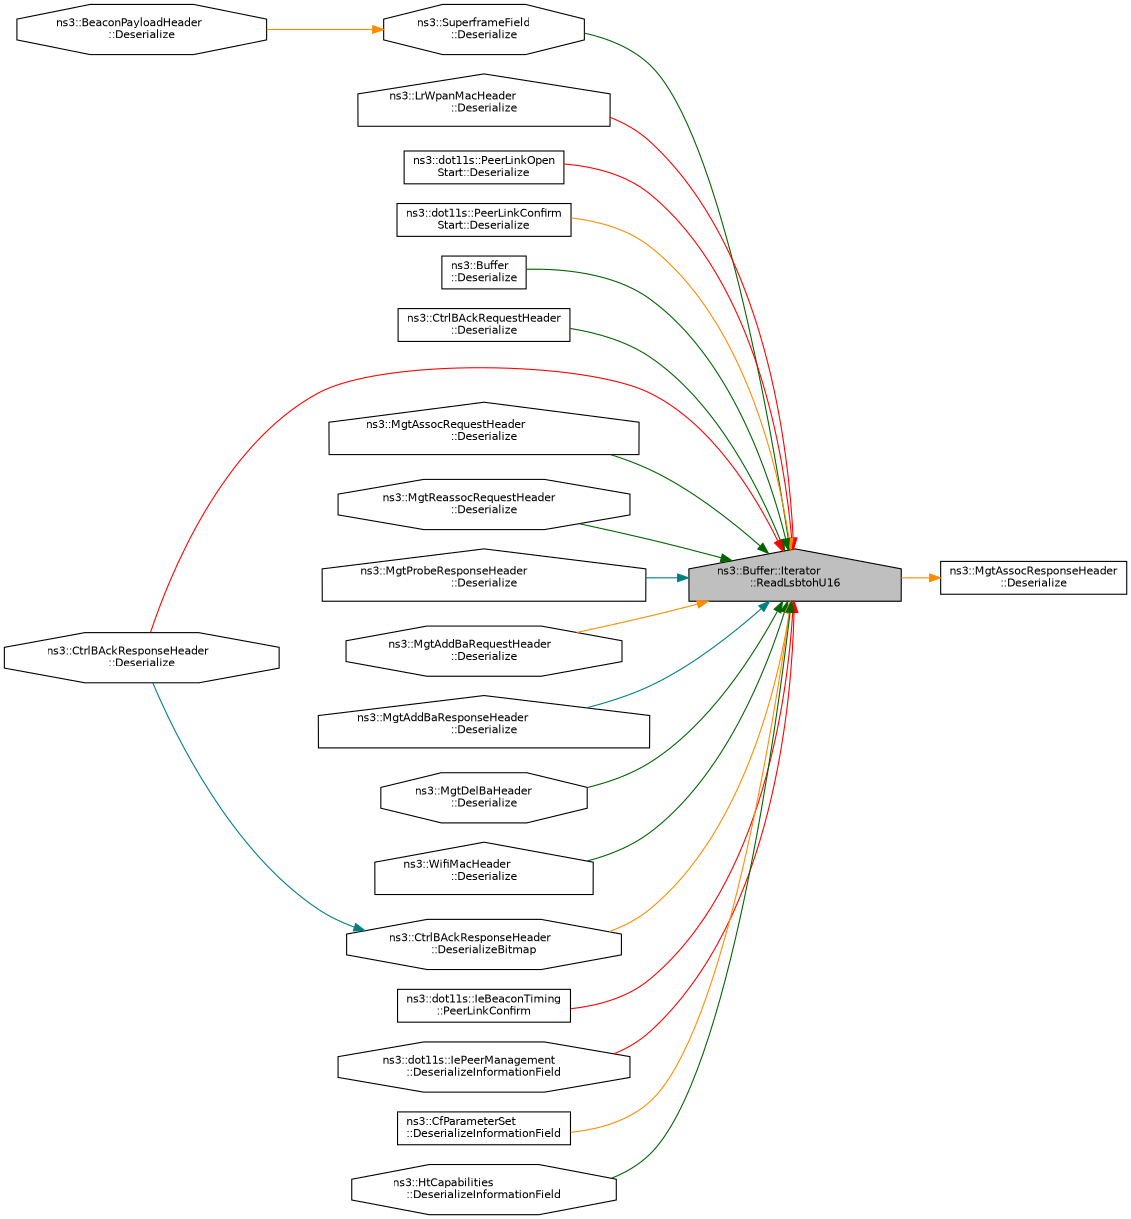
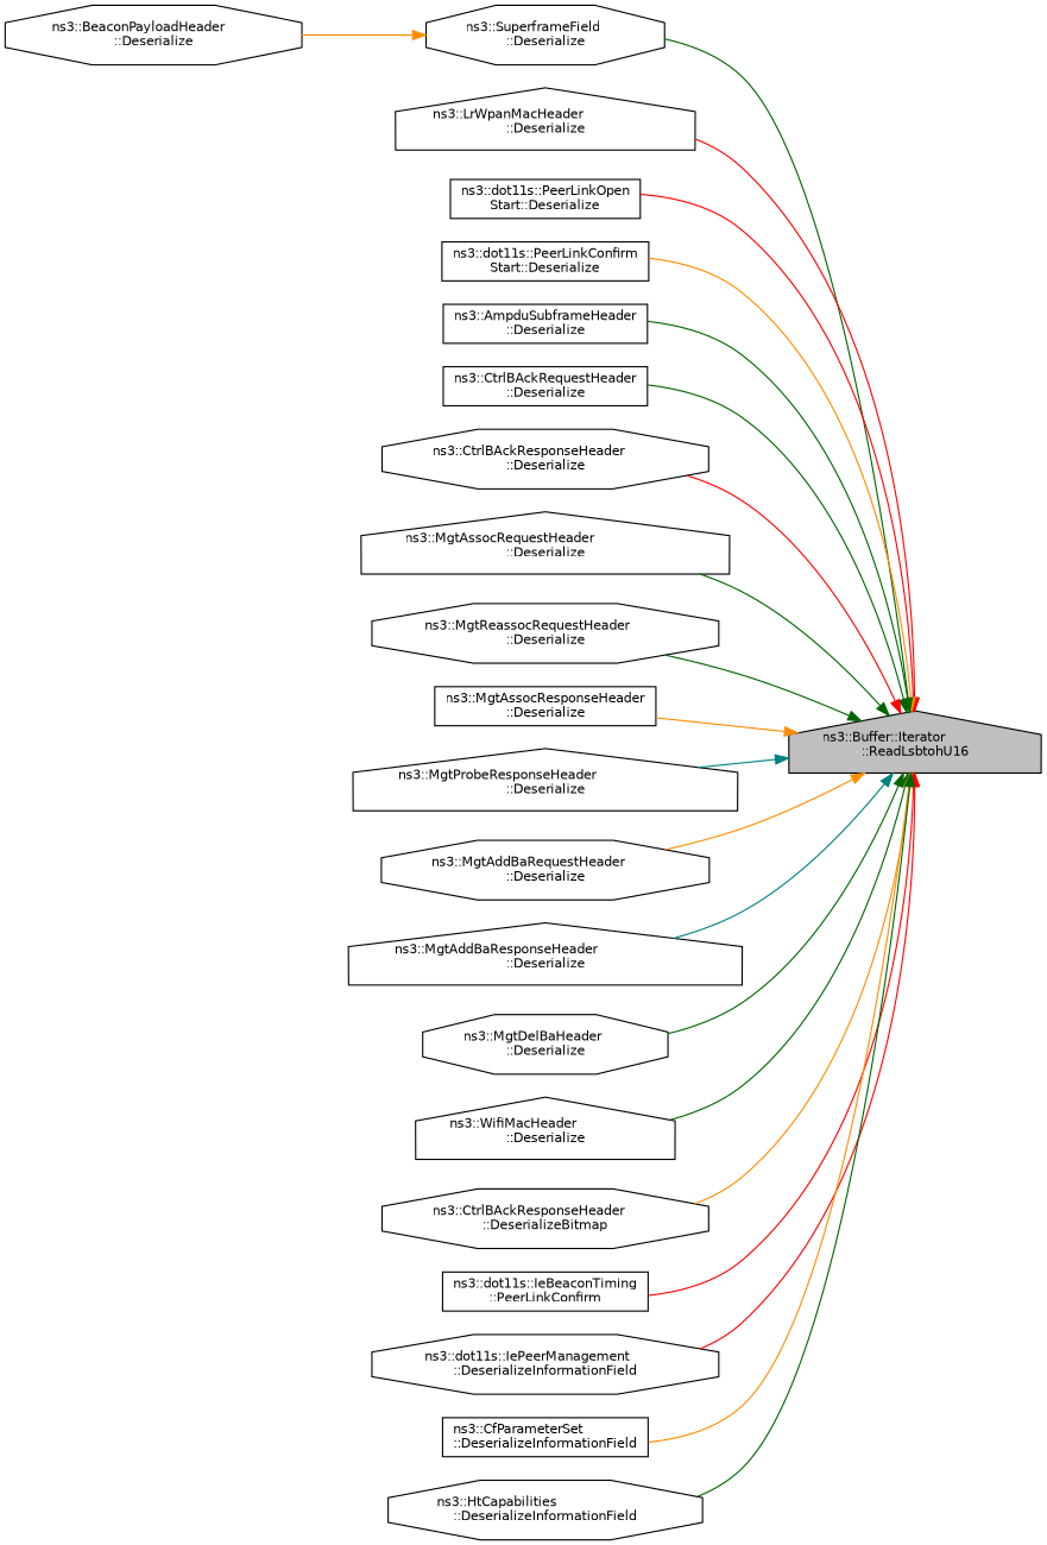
  digraph {
    rankdir=RL
    node [color=black fillcolor=white fontname=Helvetica fontsize=10 shape=octagon style=filled]
    edge [color=darkgreen dir=back fontname=Helvetica fontsize=10 labelfontname=Helvetica labelfontsize=10 style=solid]
    n1 [fillcolor=grey75 fontcolor=black height=0.2 label="ns3::Buffer::Iterator\l::ReadLsbtohU16" shape=house width=0.4]
    n2 [height=0.2 label="ns3::SuperframeField\l::Deserialize" width=0.4]
    n3 [height=0.2 label="ns3::LrWpanMacHeader\l::Deserialize" shape=house width=0.4]
    n4 [height=0.2 label="ns3::dot11s::PeerLinkOpen\lStart::Deserialize" shape=box width=0.4]
    n5 [height=0.2 label="ns3::dot11s::PeerLinkConfirm\lStart::Deserialize" shape=box width=0.4]
-   n6 [height=0.2 label="ns3::Buffer\l::Deserialize" shape=box width=0.4]
+   n6 [height=0.2 label="ns3::AmpduSubframeHeader\l::Deserialize" shape=box width=0.4]
    n7 [height=0.2 label="ns3::CtrlBAckRequestHeader\l::Deserialize" shape=box width=0.4]
    n8 [height=0.2 label="ns3::CtrlBAckResponseHeader\l::Deserialize" width=0.4]
    n9 [height=0.2 label="ns3::MgtAssocRequestHeader\l::Deserialize" shape=house width=0.4]
    n10 [height=0.2 label="ns3::MgtReassocRequestHeader\l::Deserialize" width=0.4]
    n11 [height=0.2 label="ns3::MgtAssocResponseHeader\l::Deserialize" shape=box width=0.4]
    n12 [height=0.2 label="ns3::MgtProbeResponseHeader\l::Deserialize" shape=house width=0.4]
    n13 [height=0.2 label="ns3::MgtAddBaRequestHeader\l::Deserialize" width=0.4]
    n14 [height=0.2 label="ns3::MgtAddBaResponseHeader\l::Deserialize" shape=house width=0.4]
    n15 [height=0.2 label="ns3::MgtDelBaHeader\l::Deserialize" width=0.4]
    n16 [height=0.2 label="ns3::WifiMacHeader\l::Deserialize" shape=house width=0.4]
    n17 [height=0.2 label="ns3::CtrlBAckResponseHeader\l::DeserializeBitmap" width=0.4]
    n18 [height=0.2 label="ns3::dot11s::IeBeaconTiming\l::PeerLinkConfirm" shape=box width=0.4]
    n19 [height=0.2 label="ns3::dot11s::IePeerManagement\l::DeserializeInformationField" width=0.4]
    n20 [height=0.2 label="ns3::CfParameterSet\l::DeserializeInformationField" shape=box width=0.4]
    n21 [height=0.2 label="ns3::HtCapabilities\l::DeserializeInformationField" width=0.4]
    n22 [height=0.2 label="ns3::BeaconPayloadHeader\l::Deserialize" width=0.4]
    n1 -> n2
    n1 -> n3 [color=red]
    n1 -> n4 [color=red]
    n1 -> n5 [color=darkorange]
    n1 -> n6
    n1 -> n7
    n1 -> n8 [color=red]
    n1 -> n9
    n1 -> n10
-   n11 -> n1 [color=darkorange]
+   n1 -> n11 [color=darkorange]
    n1 -> n12 [color=teal]
    n1 -> n13 [color=darkorange]
    n1 -> n14 [color=teal]
    n1 -> n15
    n1 -> n16
    n1 -> n17 [color=darkorange]
    n1 -> n18 [color=red]
    n1 -> n19 [color=red]
    n1 -> n20 [color=darkorange]
    n1 -> n21
    n2 -> n22 [color=darkorange]
-   n17 -> n8 [color=teal]
  }
